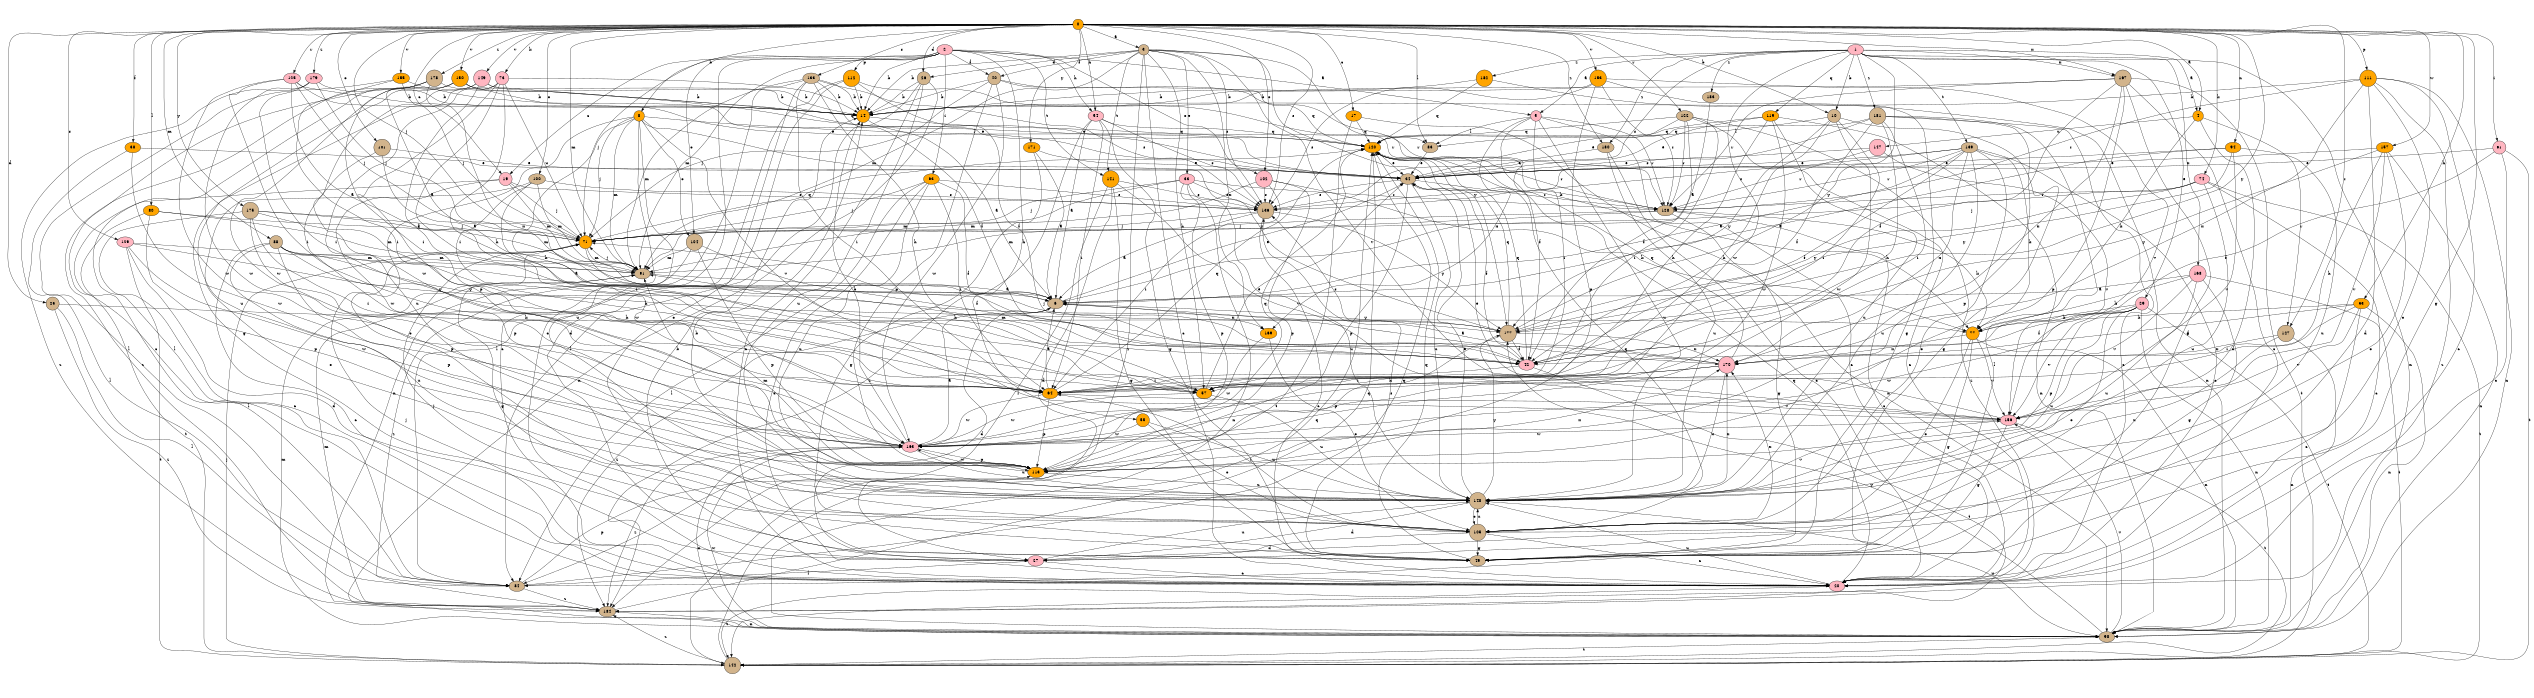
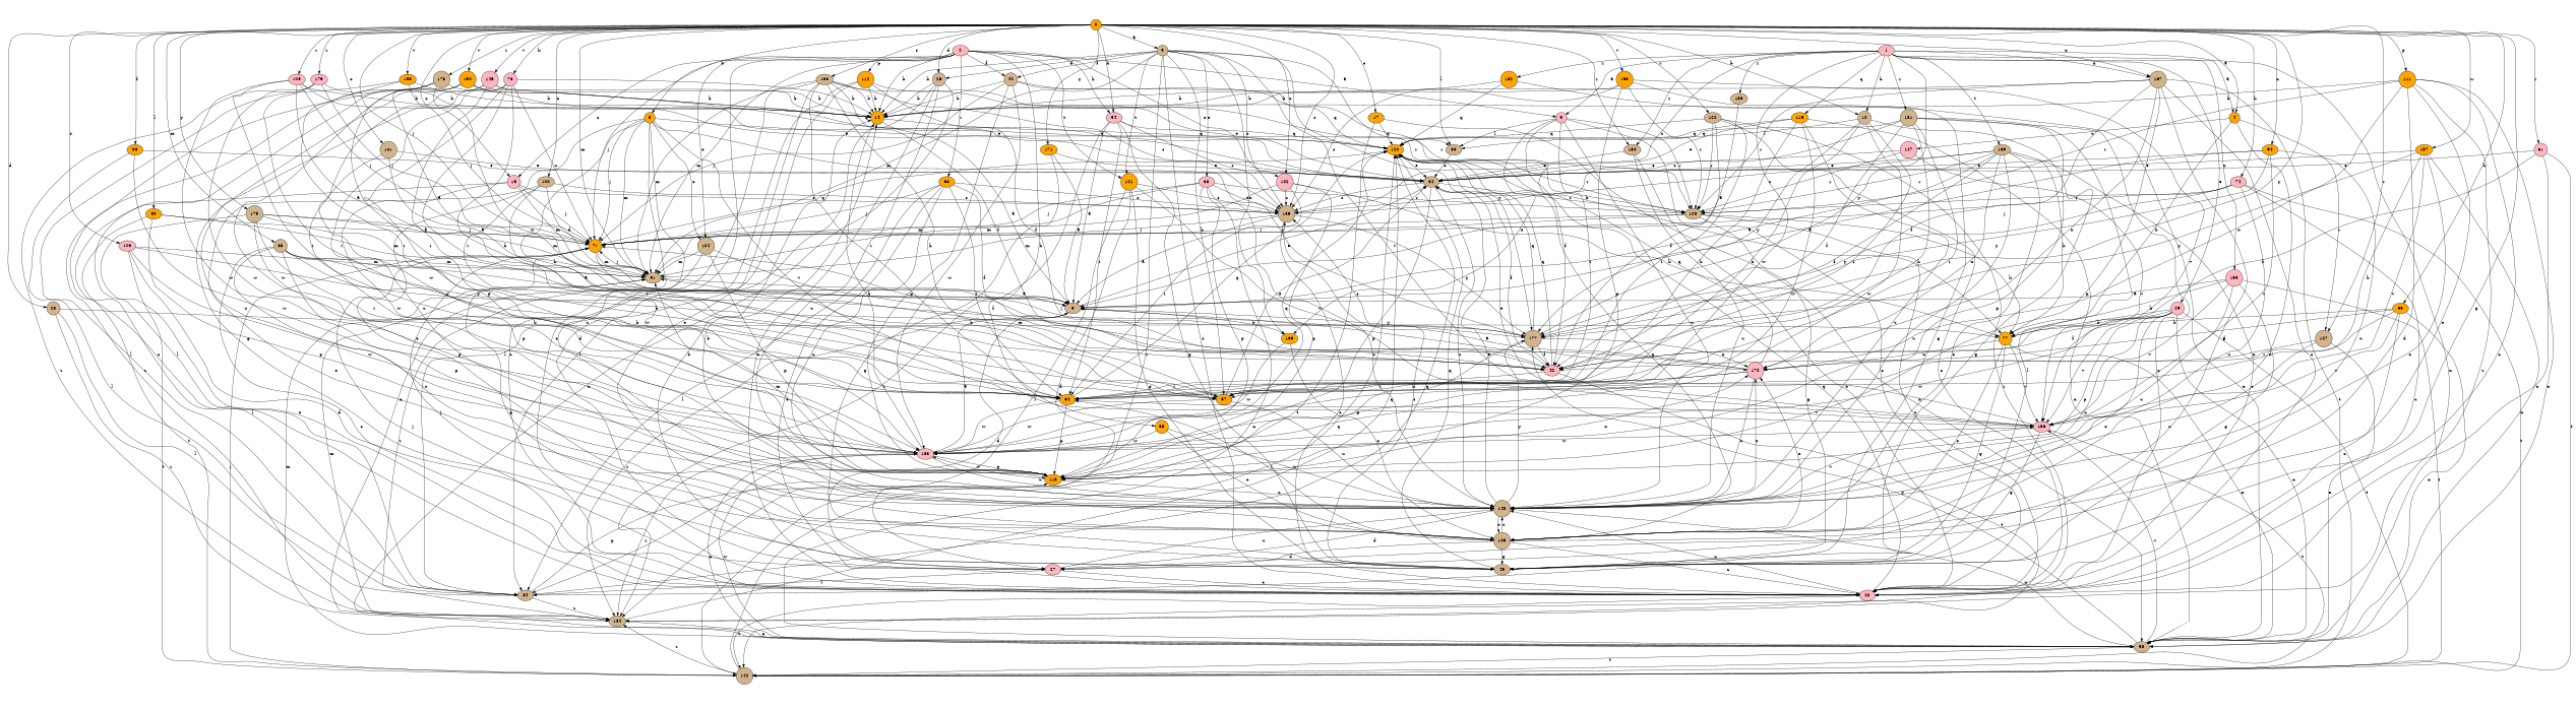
  strict digraph {
    node [fillcolor=tan shape=ellipse style=filled]
    0 [fillcolor=orange shape=circle]
    3 [shape=circle]
    4 [fillcolor=orange shape=circle]
    8 [fillcolor=orange shape=circle]
    10 [shape=circle]
    17 [fillcolor=orange]
    19 [fillcolor=lightpink shape=circle]
    25 [shape=circle]
    26 [shape=circle]
    38 [fillcolor=orange]
    49
    53 [fillcolor=orange]
    54 [fillcolor=lightpink]
    61 [fillcolor=lightpink shape=circle]
    71 [fillcolor=orange shape=circle]
    73 [fillcolor=lightpink shape=circle]
    74 [fillcolor=lightpink]
    80 [fillcolor=orange]
    83
    88 [shape=circle]
    91
    94 [fillcolor=orange]
    100
    101 [shape=circle]
    102 [fillcolor=lightpink shape=circle]
    111 [fillcolor=orange shape=circle]
    122
    125 [fillcolor=lightpink]
    127 [shape=circle]
    129 [fillcolor=lightpink]
    133
    136 [shape=circle]
    149 [fillcolor=lightpink shape=circle]
    150 [fillcolor=orange shape=circle]
    153 [fillcolor=orange shape=circle]
    155 [fillcolor=orange]
    157 [fillcolor=orange]
    167 [shape=circle]
    171 [fillcolor=orange]
    175 [shape=circle]
    177 [shape=circle]
    178 [shape=circle]
    179 [fillcolor=lightpink]
    180
    14 [fillcolor=orange shape=circle]
    20 [fillcolor=lightpink]
    40 [shape=circle]
    141 [fillcolor=orange shape=circle]
    33 [fillcolor=lightpink]
    57 [fillcolor=orange]
    77 [fillcolor=orange shape=circle]
    156 [fillcolor=lightpink]
    169 [fillcolor=orange]
    184
    27 [fillcolor=lightpink]
    147 [fillcolor=lightpink shape=circle]
    98
    104 [shape=circle]
    148 [shape=circle]
    105 [shape=circle]
    163 [fillcolor=lightpink]
    64 [fillcolor=orange]
    120 [fillcolor=orange]
    142 [shape=circle]
    113 [fillcolor=orange]
    84
    34
    42 [fillcolor=lightpink]
    6
    128
    170 [fillcolor=lightpink shape=circle]
    1 [fillcolor=lightpink]
    5 [fillcolor=lightpink shape=circle]
    29 [fillcolor=lightpink shape=circle]
    119 [fillcolor=orange]
    139
    168 [fillcolor=lightpink shape=circle]
    181 [shape=circle]
    182 [fillcolor=orange shape=circle]
    183
    2 [fillcolor=lightpink]
    55 [fillcolor=orange shape=circle]
    63 [fillcolor=orange]
    112 [fillcolor=orange shape=circle]
    0 -> 3 [label=a]
    0 -> 4 [label=a]
    0 -> 8 [label=b]
    0 -> 10 [label=b]
    0 -> 17 [label=c]
    0 -> 19 [label=c]
    0 -> 25 [label=d]
    0 -> 26 [label=d]
    0 -> 38 [label=f]
    0 -> 49 [label=g]
    0 -> 53 [label=h]
    0 -> 54 [label=h]
    0 -> 61 [label=i]
    0 -> 71 [label=j]
    0 -> 73 [label=k]
    0 -> 74 [label=k]
    0 -> 80 [label=l]
    0 -> 83 [label=l]
    0 -> 88 [label=m]
    0 -> 91 [label=m]
    0 -> 94 [label=n]
    0 -> 100 [label=o]
    0 -> 101 [label=o]
    0 -> 102 [label=o]
    0 -> 111 [label=p]
    0 -> 122 [label=r]
    0 -> 125 [label=r]
    0 -> 127 [label=r]
    0 -> 129 [label=s]
    0 -> 133 [label=s]
    0 -> 136 [label=s]
    0 -> 149 [label=v]
    0 -> 150 [label=v]
    0 -> 153 [label=v]
    0 -> 155 [label=v]
    0 -> 157 [label=w]
    0 -> 167 [label=x]
    0 -> 171 [label=y]
    0 -> 175 [label=y]
    0 -> 177 [label=y]
    0 -> 178 [label=z]
    0 -> 179 [label=z]
    0 -> 180 [label=z]
    3 -> 26 [label=d]
    3 -> 91 [label=m]
    3 -> 136 [label=s]
    3 -> 177 [label=y]
    3 -> 14 [label=b]
    3 -> 20 [label=c]
    3 -> 40 [label=f]
    3 -> 141 [label=t]
    3 -> 33 [label=e]
    3 -> 57 [label=h]
    3 -> 77 [label=k]
    3 -> 156 [label=v]
    3 -> 169 [label=x]
    3 -> 184 [label=z]
    4 -> 127 [label=r]
    4 -> 77 [label=k]
    4 -> 27 [label=d]
    4 -> 147 [label=u]
    8 -> 71 [label=j]
    8 -> 83 [label=l]
    8 -> 91 [label=m]
    8 -> 177 [label=y]
    8 -> 57 [label=h]
    8 -> 156 [label=v]
    8 -> 98 [label=n]
    8 -> 104 [label=o]
    8 -> 148 [label=u]
    8 -> 105 [label=o]
    10 -> 49 [label=g]
    10 -> 83 [label=l]
    10 -> 177 [label=y]
    10 -> 57 [label=h]
    10 -> 163 [label=w]
    10 -> 64 [label=i]
    17 -> 98 [label=n]
    17 -> 120 [label=q]
    17 -> 142 [label=t]
    19 -> 71 [label=j]
    19 -> 91 [label=m]
    19 -> 136 [label=s]
    19 -> 142 [label=t]
    19 -> 113 [label=p]
    25 -> 77 [label=k]
    25 -> 184 [label=z]
    25 -> 84 [label=l]
    26 -> 14 [label=b]
    26 -> 20 [label=c]
    26 -> 98 [label=n]
    26 -> 148 [label=u]
    26 -> 84 [label=l]
    38 -> 163 [label=w]
    38 -> 84 [label=l]
    38 -> 34 [label=e]
    49 -> 71 [label=j]
    49 -> 136 [label=s]
    49 -> 120 [label=q]
    53 -> 20 [label=c]
    53 -> 77 [label=k]
    53 -> 156 [label=v]
    53 -> 98 [label=n]
    53 -> 64 [label=i]
    53 -> 42 [label=f]
    54 -> 49 [label=g]
    54 -> 136 [label=s]
    54 -> 184 [label=z]
    54 -> 64 [label=i]
    54 -> 120 [label=q]
    54 -> 6 [label=a]
    61 -> 20 [label=c]
    61 -> 142 [label=t]
    61 -> 34 [label=e]
    61 -> 42 [label=f]
    71 -> 49 [label=g]
    71 -> 91 [label=m]
    71 -> 57 [label=h]
    71 -> 120 [label=q]
    73 -> 49 [label=g]
    73 -> 71 [label=u]
    73 -> 14 [label=b]
    73 -> 57 [label=h]
    73 -> 148 [label=u]
    73 -> 64 [label=i]
    73 -> 113 [label=p]
    74 -> 71 [label=j]
    74 -> 177 [label=y]
    74 -> 20 [label=c]
    74 -> 148 [label=u]
    74 -> 142 [label=t]
    74 -> 128 [label=r]
    80 -> 71 [label=j]
    80 -> 91 [label=m]
    80 -> 113 [label=p]
    80 -> 84 [label=l]
    83 -> 34 [label=e]
    88 -> 91 [label=m]
    88 -> 177 [label=y]
    88 -> 20 [label=c]
    88 -> 57 [label=h]
    88 -> 148 [label=u]
    88 -> 113 [label=p]
    88 -> 6 [label=a]
    91 -> 71 [label=j]
    91 -> 6 [label=a]
    94 -> 177 [label=y]
    94 -> 156 [label=v]
    94 -> 148 [label=u]
    94 -> 34 [label=e]
    94 -> 6 [label=a]
-   100 -> 91 [label=m]
+   100 -> 91 [label=d]
    100 -> 136 [label=s]
    100 -> 105 [label=o]
    100 -> 163 [label=w]
    100 -> 64 [label=i]
    101 -> 163 [label=w]
    101 -> 34 [label=e]
    101 -> 6 [label=a]
    102 -> 91 [label=m]
    102 -> 136 [label=s]
    102 -> 77 [label=k]
    102 -> 64 [label=i]
    102 -> 113 [label=p]
    111 -> 14 [label=b]
    111 -> 20 [label=c]
    111 -> 184 [label=z]
    111 -> 27 [label=d]
    111 -> 98 [label=n]
    111 -> 105 [label=o]
    111 -> 128 [label=r]
    111 -> 170 [label=x]
    122 -> 20 [label=c]
    122 -> 184 [label=z]
    122 -> 64 [label=i]
    122 -> 120 [label=q]
-   122 -> 34 [label=e]
+   133 -> 34 [label=e]
    122 -> 42 [label=f]
    122 -> 128 [label=r]
    125 -> 71 [label=j]
    125 -> 14 [label=b]
    125 -> 163 [label=w]
    125 -> 64 [label=i]
    125 -> 34 [label=e]
    125 -> 6 [label=a]
    127 -> 98 [label=n]
    127 -> 148 [label=u]
    127 -> 170 [label=x]
    129 -> 91 [label=m]
    129 -> 177 [label=y]
    129 -> 27 [label=d]
    129 -> 163 [label=w]
    129 -> 142 [label=t]
    133 -> 91 [label=m]
    133 -> 136 [label=s]
    133 -> 14 [label=b]
    133 -> 20 [label=c]
    133 -> 57 [label=h]
    133 -> 105 [label=o]
    133 -> 64 [label=i]
    133 -> 42 [label=f]
    136 -> 71 [label=j]
    136 -> 177 [label=y]
    136 -> 20 [label=c]
    136 -> 6 [label=a]
    149 -> 14 [label=b]
    149 -> 148 [label=u]
    149 -> 163 [label=w]
    149 -> 34 [label=e]
    149 -> 42 [label=f]
    150 -> 14 [label=b]
    150 -> 20 [label=c]
    150 -> 163 [label=w]
    150 -> 120 [label=q]
    150 -> 34 [label=e]
    150 -> 6 [label=a]
    153 -> 49 [label=g]
    153 -> 136 [label=s]
    153 -> 14 [label=b]
    153 -> 156 [label=v]
    153 -> 113 [label=p]
    153 -> 128 [label=r]
    155 -> 71 [label=j]
    155 -> 14 [label=b]
    155 -> 64 [label=i]
    155 -> 84 [label=l]
    157 -> 177 [label=y]
    157 -> 57 [label=h]
    157 -> 156 [label=v]
    157 -> 98 [label=n]
    157 -> 105 [label=o]
    157 -> 34 [label=e]
    167 -> 49 [label=g]
    167 -> 14 [label=b]
    167 -> 20 [label=c]
    167 -> 142 [label=t]
    167 -> 113 [label=p]
    167 -> 42 [label=f]
    167 -> 128 [label=r]
    167 -> 170 [label=x]
    171 -> 49 [label=g]
    171 -> 34 [label=e]
    171 -> 6 [label=a]
    175 -> 71 [label=j]
    175 -> 91 [label=m]
    175 -> 20 [label=c]
    175 -> 57 [label=h]
    175 -> 64 [label=i]
    175 -> 113 [label=p]
    177 -> 120 [label=q]
    177 -> 113 [label=p]
    177 -> 42 [label=f]
    177 -> 170 [label=x]
    178 -> 14 [label=b]
    178 -> 184 [label=z]
    178 -> 64 [label=i]
    178 -> 84 [label=l]
    178 -> 170 [label=x]
    179 -> 71 [label=j]
    179 -> 14 [label=b]
    179 -> 184 [label=z]
    179 -> 163 [label=w]
    179 -> 64 [label=i]
    180 -> 20 [label=c]
    180 -> 148 [label=u]
    180 -> 34 [label=e]
    14 -> 120 [label=q]
    14 -> 6 [label=a]
    20 -> 71 [label=j]
    20 -> 148 [label=u]
    20 -> 120 [label=q]
    20 -> 142 [label=t]
    40 -> 71 [label=j]
    40 -> 14 [label=b]
    40 -> 163 [label=w]
    40 -> 120 [label=q]
    40 -> 113 [label=p]
    40 -> 128 [label=r]
    141 -> 49 [label=g]
    141 -> 136 [label=s]
    141 -> 156 [label=v]
    141 -> 27 [label=d]
    141 -> 84 [label=l]
    33 -> 71 [label=j]
    33 -> 91 [label=m]
    33 -> 136 [label=s]
    33 -> 98 [label=n]
    33 -> 148 [label=u]
    33 -> 113 [label=p]
    33 -> 128 [label=r]
    57 -> 148 [label=u]
    57 -> 163 [label=w]
    57 -> 34 [label=e]
    77 -> 49 [label=g]
    77 -> 156 [label=v]
    77 -> 98 [label=n]
    77 -> 105 [label=o]
    77 -> 170 [label=x]
    156 -> 49 [label=g]
    156 -> 163 [label=w]
    156 -> 142 [label=t]
    156 -> 34 [label=e]
    169 -> 105 [label=o]
    169 -> 163 [label=w]
    184 -> 91 [label=m]
    184 -> 98 [label=n]
    184 -> 120 [label=q]
    27 -> 14 [label=b]
    27 -> 20 [label=c]
    27 -> 148 [label=u]
    27 -> 84 [label=l]
    147 -> 156 [label=v]
    147 -> 34 [label=e]
    147 -> 128 [label=r]
    98 -> 91 [label=m]
    98 -> 177 [label=y]
    98 -> 156 [label=v]
    98 -> 148 [label=u]
    98 -> 163 [label=w]
    98 -> 142 [label=t]
    104 -> 91 [label=m]
    104 -> 184 [label=z]
    104 -> 113 [label=p]
    104 -> 42 [label=f]
    148 -> 177 [label=y]
    148 -> 156 [label=v]
    148 -> 27 [label=d]
    148 -> 105 [label=o]
    148 -> 34 [label=e]
    148 -> 170 [label=x]
    105 -> 49 [label=g]
    105 -> 14 [label=b]
    105 -> 20 [label=c]
    105 -> 27 [label=d]
    105 -> 148 [label=u]
    105 -> 64 [label=i]
    105 -> 120 [label=q]
    105 -> 170 [label=x]
    163 -> 14 [label=b]
    163 -> 184 [label=z]
    163 -> 98 [label=n]
    163 -> 148 [label=u]
    163 -> 120 [label=q]
    163 -> 113 [label=p]
    163 -> 6 [label=a]
    64 -> 156 [label=v]
    64 -> 163 [label=w]
    64 -> 120 [label=q]
    64 -> 113 [label=p]
-   64 -> 6 [label=a]
    120 -> 34 [label=e]
    120 -> 128 [label=r]
    142 -> 71 [label=j]
    142 -> 184 [label=z]
    142 -> 120 [label=q]
    113 -> 91 [label=m]
    113 -> 148 [label=u]
    113 -> 163 [label=w]
    113 -> 170 [label=x]
    84 -> 184 [label=z]
    84 -> 120 [label=q]
    84 -> 113 [label=p]
    34 -> 136 [label=s]
    34 -> 148 [label=u]
    34 -> 113 [label=p]
    34 -> 42 [label=f]
    34 -> 128 [label=r]
    42 -> 91 [label=m]
    42 -> 64 [label=i]
    42 -> 120 [label=q]
    42 -> 142 [label=t]
    42 -> 6 [label=a]
    6 -> 177 [label=y]
    6 -> 169 [label=x]
    6 -> 184 [label=z]
    6 -> 27 [label=d]
    6 -> 34 [label=e]
    128 -> 49 [label=g]
    128 -> 71 [label=j]
    128 -> 91 [label=m]
    128 -> 20 [label=c]
    128 -> 77 [label=k]
    170 -> 71 [label=j]
    170 -> 136 [label=s]
    170 -> 57 [label=h]
    170 -> 148 [label=u]
    170 -> 64 [label=i]
    170 -> 120 [label=q]
    1 -> 4 [label=a]
    1 -> 10 [label=b]
    1 -> 136 [label=s]
    1 -> 167 [label=x]
    1 -> 177 [label=y]
    1 -> 180 [label=z]
    1 -> 98 [label=n]
    1 -> 163 [label=w]
    1 -> 5 [label=a]
    1 -> 29 [label=e]
    1 -> 119 [label=q]
    1 -> 139 [label=t]
    1 -> 168 [label=x]
    1 -> 181 [label=z]
    1 -> 182 [label=z]
    1 -> 183 [label=z]
    5 -> 83 [label=l]
    5 -> 20 [label=c]
    5 -> 169 [label=x]
    5 -> 148 [label=u]
    5 -> 64 [label=i]
    5 -> 42 [label=f]
    5 -> 128 [label=r]
    29 -> 77 [label=k]
    29 -> 156 [label=v]
    29 -> 98 [label=n]
    29 -> 148 [label=u]
    29 -> 105 [label=o]
    29 -> 163 [label=w]
    29 -> 142 [label=t]
    29 -> 113 [label=p]
    29 -> 42 [label=f]
    119 -> 57 [label=h]
    119 -> 98 [label=n]
    119 -> 148 [label=u]
    119 -> 163 [label=w]
    119 -> 120 [label=q]
    119 -> 34 [label=e]
    139 -> 136 [label=s]
    139 -> 20 [label=c]
    139 -> 77 [label=k]
    139 -> 148 [label=u]
    139 -> 105 [label=o]
    139 -> 34 [label=e]
    139 -> 42 [label=f]
    139 -> 6 [label=a]
    139 -> 128 [label=r]
    139 -> 170 [label=x]
    168 -> 49 [label=g]
    168 -> 77 [label=k]
    168 -> 156 [label=v]
    168 -> 148 [label=u]
    168 -> 142 [label=t]
    168 -> 6 [label=a]
    181 -> 136 [label=s]
    181 -> 20 [label=c]
    181 -> 57 [label=h]
    181 -> 64 [label=i]
    181 -> 120 [label=q]
    181 -> 113 [label=p]
    181 -> 84 [label=l]
    181 -> 42 [label=f]
    182 -> 14 [label=b]
    182 -> 98 [label=n]
    182 -> 120 [label=q]
    183 -> 6 [label=a]
    2 -> 19 [label=c]
    2 -> 54 [label=h]
    2 -> 71 [label=j]
    2 -> 91 [label=m]
    2 -> 102 [label=o]
    2 -> 14 [label=b]
    2 -> 20 [label=c]
    2 -> 40 [label=f]
    2 -> 141 [label=t]
    2 -> 104 [label=o]
    2 -> 5 [label=a]
    2 -> 55 [label=h]
    2 -> 63 [label=i]
    2 -> 112 [label=p]
    55 -> 148 [label=u]
    55 -> 105 [label=o]
    55 -> 163 [label=w]
    63 -> 71 [label=j]
    63 -> 136 [label=s]
    63 -> 20 [label=c]
    63 -> 148 [label=u]
    63 -> 64 [label=i]
    63 -> 84 [label=l]
    63 -> 42 [label=f]
    112 -> 14 [label=b]
    112 -> 27 [label=d]
    112 -> 84 [label=l]
    112 -> 42 [label=f]
    112 -> 128 [label=r]
  }
